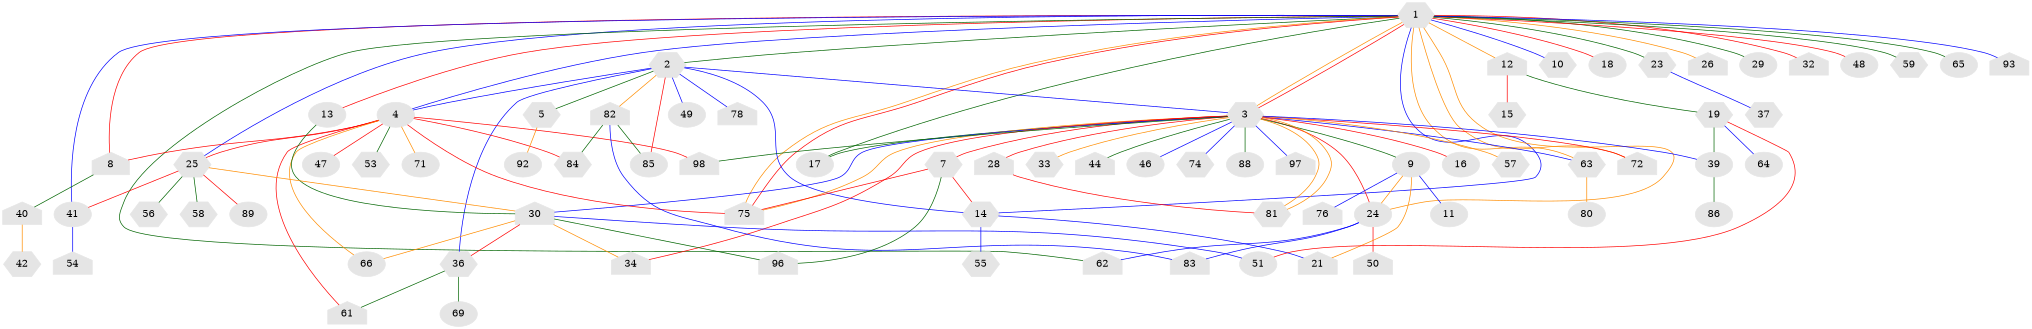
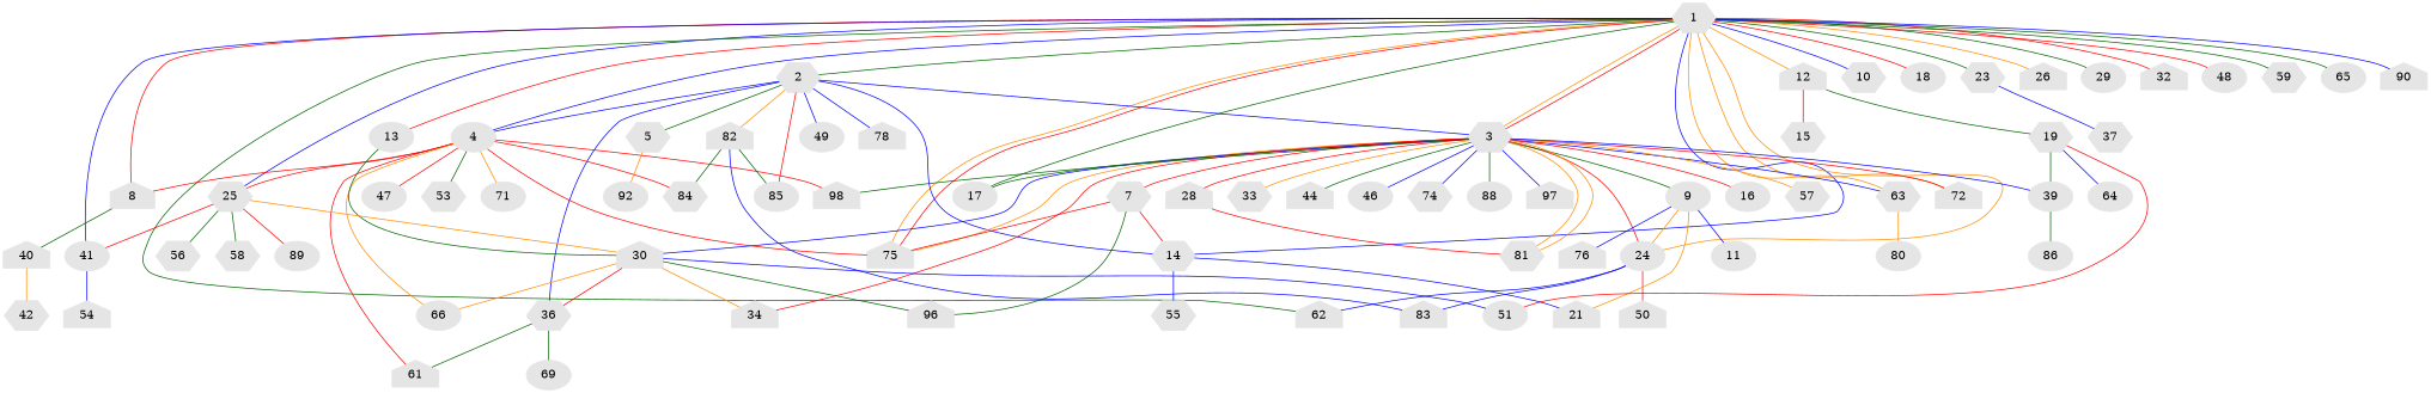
  graph {
    node [color=gray90 shape=ellipse style=filled]
    edge [color=red]
    1 [shape=hexagon super="+22"]
    2 [shape=hexagon super="+6"]
    3 [shape=hexagon super="+95"]
    4 [super="+35"]
    8 [shape=house super="+38"]
    10 [shape=hexagon]
    12 [shape=house]
    13
    14 [shape=hexagon super="+68"]
    17 [super="+57"]
    18 [super="+52"]
    23 [shape=hexagon]
    24 [super="+77"]
    25 [shape=hexagon super="+43"]
    26 [shape=house]
    29
    32 [shape=house]
    41 [super="+73"]
    48
    59 [shape=hexagon super="+70"]
    62 [shape=house]
    63 [shape=hexagon super="+79"]
    65
    72 [shape=house]
    75 [shape=house]
-   90 [shape=house label=93]
+   90 [shape=house]
    5 [shape=hexagon super="+67"]
    36 [shape=hexagon super="+94"]
    49
    78 [shape=house]
    82 [shape=house super="+93"]
    85
    7 [shape=hexagon]
    9 [super="+45"]
    16 [super="+31"]
    n36 [label=57 shape=hexagon]
    28 [shape=house]
    30 [shape=house super="+60"]
    33 [shape=hexagon]
    34 [shape=house]
    39
    44 [shape=house]
    46
    74 [shape=hexagon]
    81 [shape=hexagon]
    88
    97 [shape=house]
    98 [shape=house]
    47
    53 [shape=hexagon]
    61 [shape=house super="+99"]
    66 [super="+87"]
    71
    84 [shape=hexagon]
    40 [shape=house]
    15 [shape=hexagon]
    19 [shape=hexagon super="+20"]
    21 [shape=house]
    55 [shape=hexagon]
    37 [shape=hexagon]
    50 [shape=house]
    83 [shape=house]
    56 [shape=hexagon]
    58 [shape=hexagon super="+91"]
    89
    54 [shape=house]
    80
    92
    69
    96 [shape=house]
    11
    76 [shape=house]
    51
    86
    42 [shape=hexagon]
    64
    1 -- 2 [color=darkgreen]
    1 -- 3 [color=darkorange]
    1 -- 3
    1 -- 4 [color=blue]
    1 -- 8 [weight=2]
    1 -- 10 [color=blue]
    1 -- 12 [color=darkorange]
    1 -- 13
    1 -- 14 [color=blue]
    1 -- 17 [color=darkgreen]
    1 -- 18
    1 -- 23 [color=darkgreen]
    1 -- 24 [color=darkorange]
    1 -- 25 [color=blue]
    1 -- 26 [color=darkorange]
    1 -- 29 [color=darkgreen]
    1 -- 32
    1 -- 41 [color=blue]
    1 -- 48
    1 -- 59 [color=darkgreen]
    1 -- 62 [color=darkgreen]
    1 -- 63 [color=darkorange weight=2]
    1 -- 65 [color=darkgreen]
    1 -- 72 [color=darkorange]
    1 -- 75 [color=darkorange]
    1 -- 75
    1 -- 90 [color=blue]
    2 -- 3 [color=blue]
    2 -- 4 [color=blue]
    2 -- 14 [color=blue]
    2 -- 5 [color=darkgreen]
    2 -- 36 [color=blue]
    2 -- 49 [color=blue]
    2 -- 78 [color=blue]
    2 -- 82 [color=darkorange]
    2 -- 85
    3 -- 17 [color=darkgreen]
    3 -- 24
    3 -- 63 [color=blue]
    3 -- 72
    3 -- 75 [color=darkorange]
    3 -- 7
    3 -- 9 [color=darkgreen]
    3 -- 16
    3 -- n36 [color=darkorange]
    3 -- 28
    3 -- 30 [color=blue]
    3 -- 33 [color=darkorange]
    3 -- 34
    3 -- 39 [color=blue]
    3 -- 44 [color=darkgreen]
    3 -- 46 [color=blue]
    3 -- 74 [color=blue]
    3 -- 81 [color=darkorange]
    3 -- 81 [color=darkorange]
    3 -- 88 [color=darkgreen]
    3 -- 97 [color=blue]
    3 -- 98 [color=darkgreen]
    4 -- 8
    4 -- 25
    4 -- 75
    4 -- 98
    4 -- 47
    4 -- 53 [color=darkgreen]
    4 -- 61
    4 -- 66 [color=darkorange]
    4 -- 71 [color=darkorange]
    4 -- 84
    8 -- 40 [color=darkgreen]
    12 -- 15
    12 -- 19 [color=darkgreen]
    13 -- 30 [color=darkgreen]
    14 -- 21 [color=blue]
    14 -- 55 [color=blue]
    23 -- 37 [color=blue]
    24 -- 62 [color=blue]
    24 -- 50
    24 -- 83 [color=blue]
    25 -- 41
    25 -- 30 [color=darkorange]
    25 -- 56 [color=darkgreen]
    25 -- 58 [color=darkgreen]
    25 -- 89
    41 -- 54 [color=blue]
    63 -- 80 [color=darkorange]
    5 -- 92 [color=darkorange]
    36 -- 61 [color=darkgreen]
    36 -- 69 [color=darkgreen]
    82 -- 85 [color=darkgreen]
    82 -- 84 [color=darkgreen]
    82 -- 83 [color=blue]
    7 -- 14
    7 -- 75
    7 -- 96 [color=darkgreen]
    9 -- 24 [color=darkorange]
    9 -- 21 [color=darkorange]
    9 -- 11 [color=blue]
    9 -- 76 [color=blue]
    28 -- 81
    30 -- 36
    30 -- 34 [color=darkorange]
    30 -- 66 [color=darkorange]
    30 -- 96 [color=darkgreen]
    30 -- 51 [color=blue]
    39 -- 86 [color=darkgreen]
    40 -- 42 [color=darkorange]
    19 -- 39 [color=darkgreen]
    19 -- 51
    19 -- 64 [color=blue]
  }
